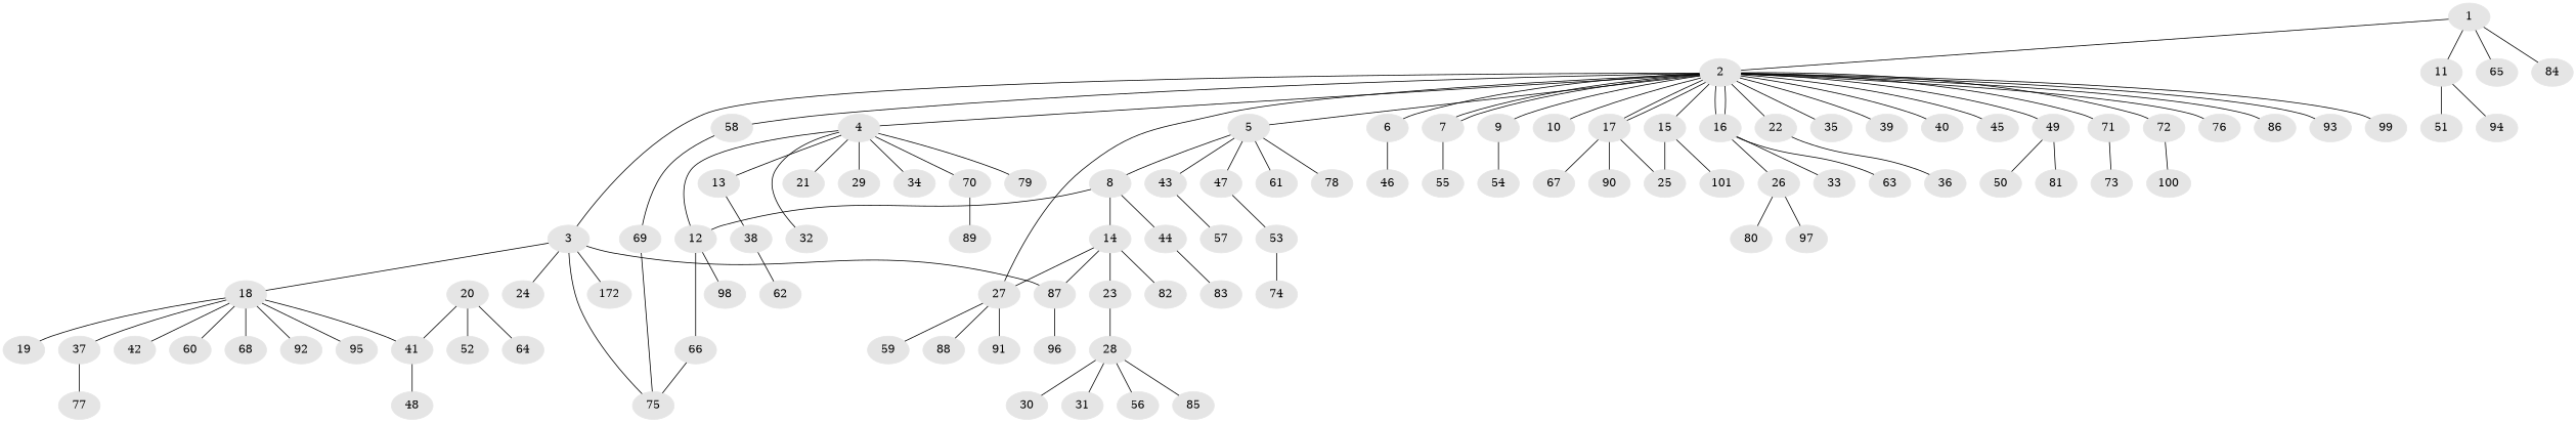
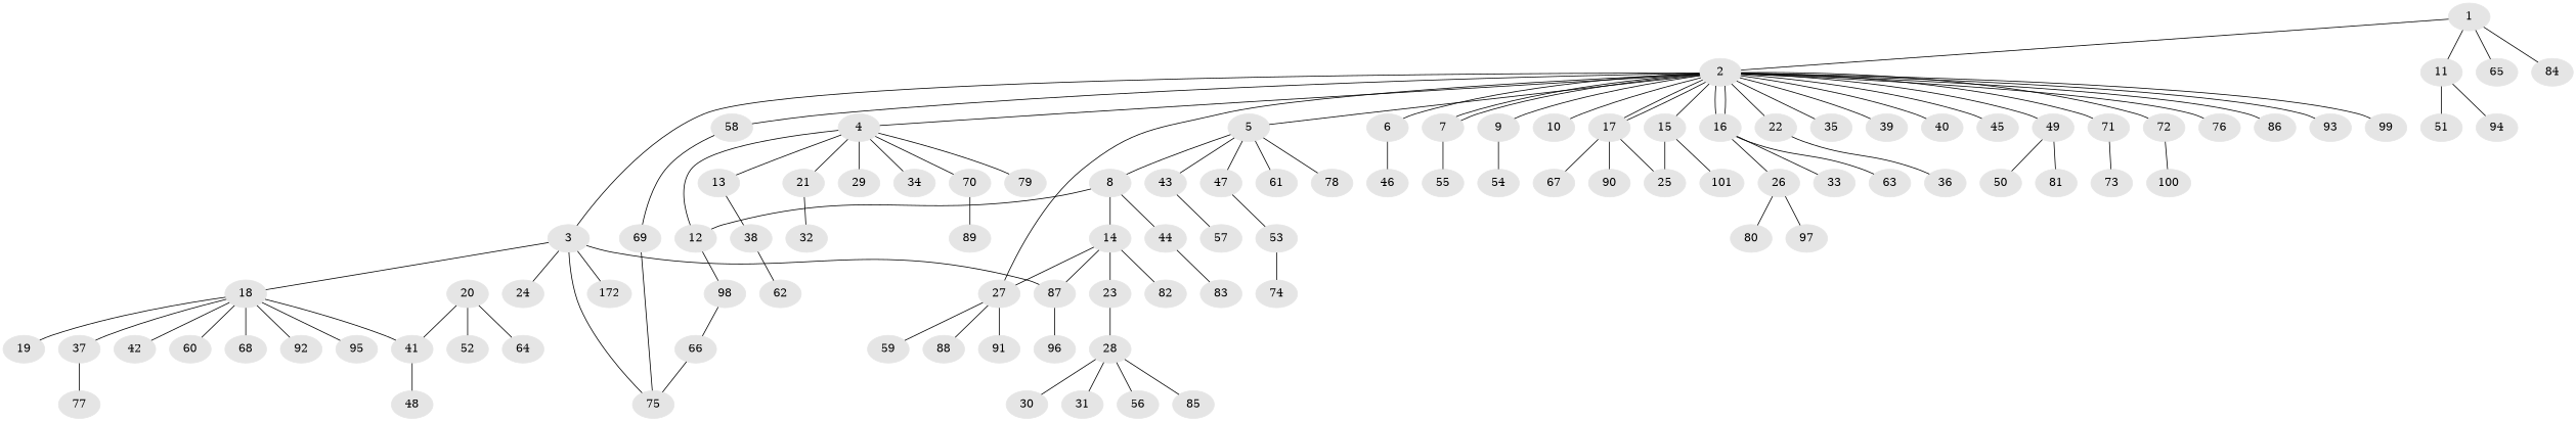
  graph {
    node [color=gray90 style=filled]
    1
    2
    11
    65
    84
    3
    4
    5
    6
    7
    9
    10
    15
    16
    17
    22
    27
    35
    39
    40
    45
    49
    58
    71
    72
    76
    86
    93
    99
    51
    94
    18
    24
    75
    87
    n36 [label=172]
    12
    13
    21
    29
    32
    34
    70
    79
    8
    43
    47
    61
    78
    46
    55
    54
    25
    101
    26
    33
    63
    67
    90
    36
    59
    88
    91
    50
    81
    69
    73
    100
    19
    37
    42
    60
    68
    92
    95
    41
    96
    66
    98
    38
    89
    14
    44
    57
    53
    23
    82
    83
    62
    28
    80
    97
    20
    52
    64
    77
    48
    30
    31
    56
    85
    74
    1 -- 2
    1 -- 11
    1 -- 65
    1 -- 84
    2 -- 3
    2 -- 4
    2 -- 5
    2 -- 6
    2 -- 7
    2 -- 7
    2 -- 9
    2 -- 10
    2 -- 15
    2 -- 16
    2 -- 16
    2 -- 17
    2 -- 17
    2 -- 22
    2 -- 27
    2 -- 35
    2 -- 39
    2 -- 40
    2 -- 45
    2 -- 49
    2 -- 58
    2 -- 71
    2 -- 72
    2 -- 76
    2 -- 86
    2 -- 93
    2 -- 99
    11 -- 51
    11 -- 94
    3 -- 18
    3 -- 24
    3 -- 75
    3 -- 87
    3 -- n36
    4 -- 12
    4 -- 13
    4 -- 21
    4 -- 29
-   4 -- 32
+   21 -- 32
    4 -- 34
    4 -- 70
    4 -- 79
    5 -- 8
    5 -- 43
    5 -- 47
    5 -- 61
    5 -- 78
    6 -- 46
    7 -- 55
    9 -- 54
    15 -- 25
    15 -- 101
    16 -- 26
    16 -- 33
    16 -- 63
    17 -- 25
    17 -- 67
    17 -- 90
    22 -- 36
    27 -- 59
    27 -- 88
    27 -- 91
    49 -- 50
    49 -- 81
    58 -- 69
    71 -- 73
    72 -- 100
    18 -- 19
    18 -- 37
    18 -- 42
    18 -- 60
    18 -- 68
    18 -- 92
    18 -- 95
    18 -- 41
    87 -- 96
-   12 -- 66
+   98 -- 66
    12 -- 98
    13 -- 38
    70 -- 89
    8 -- 12
    8 -- 14
    8 -- 44
    43 -- 57
    47 -- 53
    26 -- 80
    26 -- 97
    69 -- 75
    37 -- 77
    41 -- 48
    66 -- 75
    38 -- 62
    14 -- 27
    14 -- 87
    14 -- 23
    14 -- 82
    44 -- 83
    53 -- 74
    23 -- 28
    28 -- 30
    28 -- 31
    28 -- 56
    28 -- 85
    20 -- 41
    20 -- 52
    20 -- 64
  }
